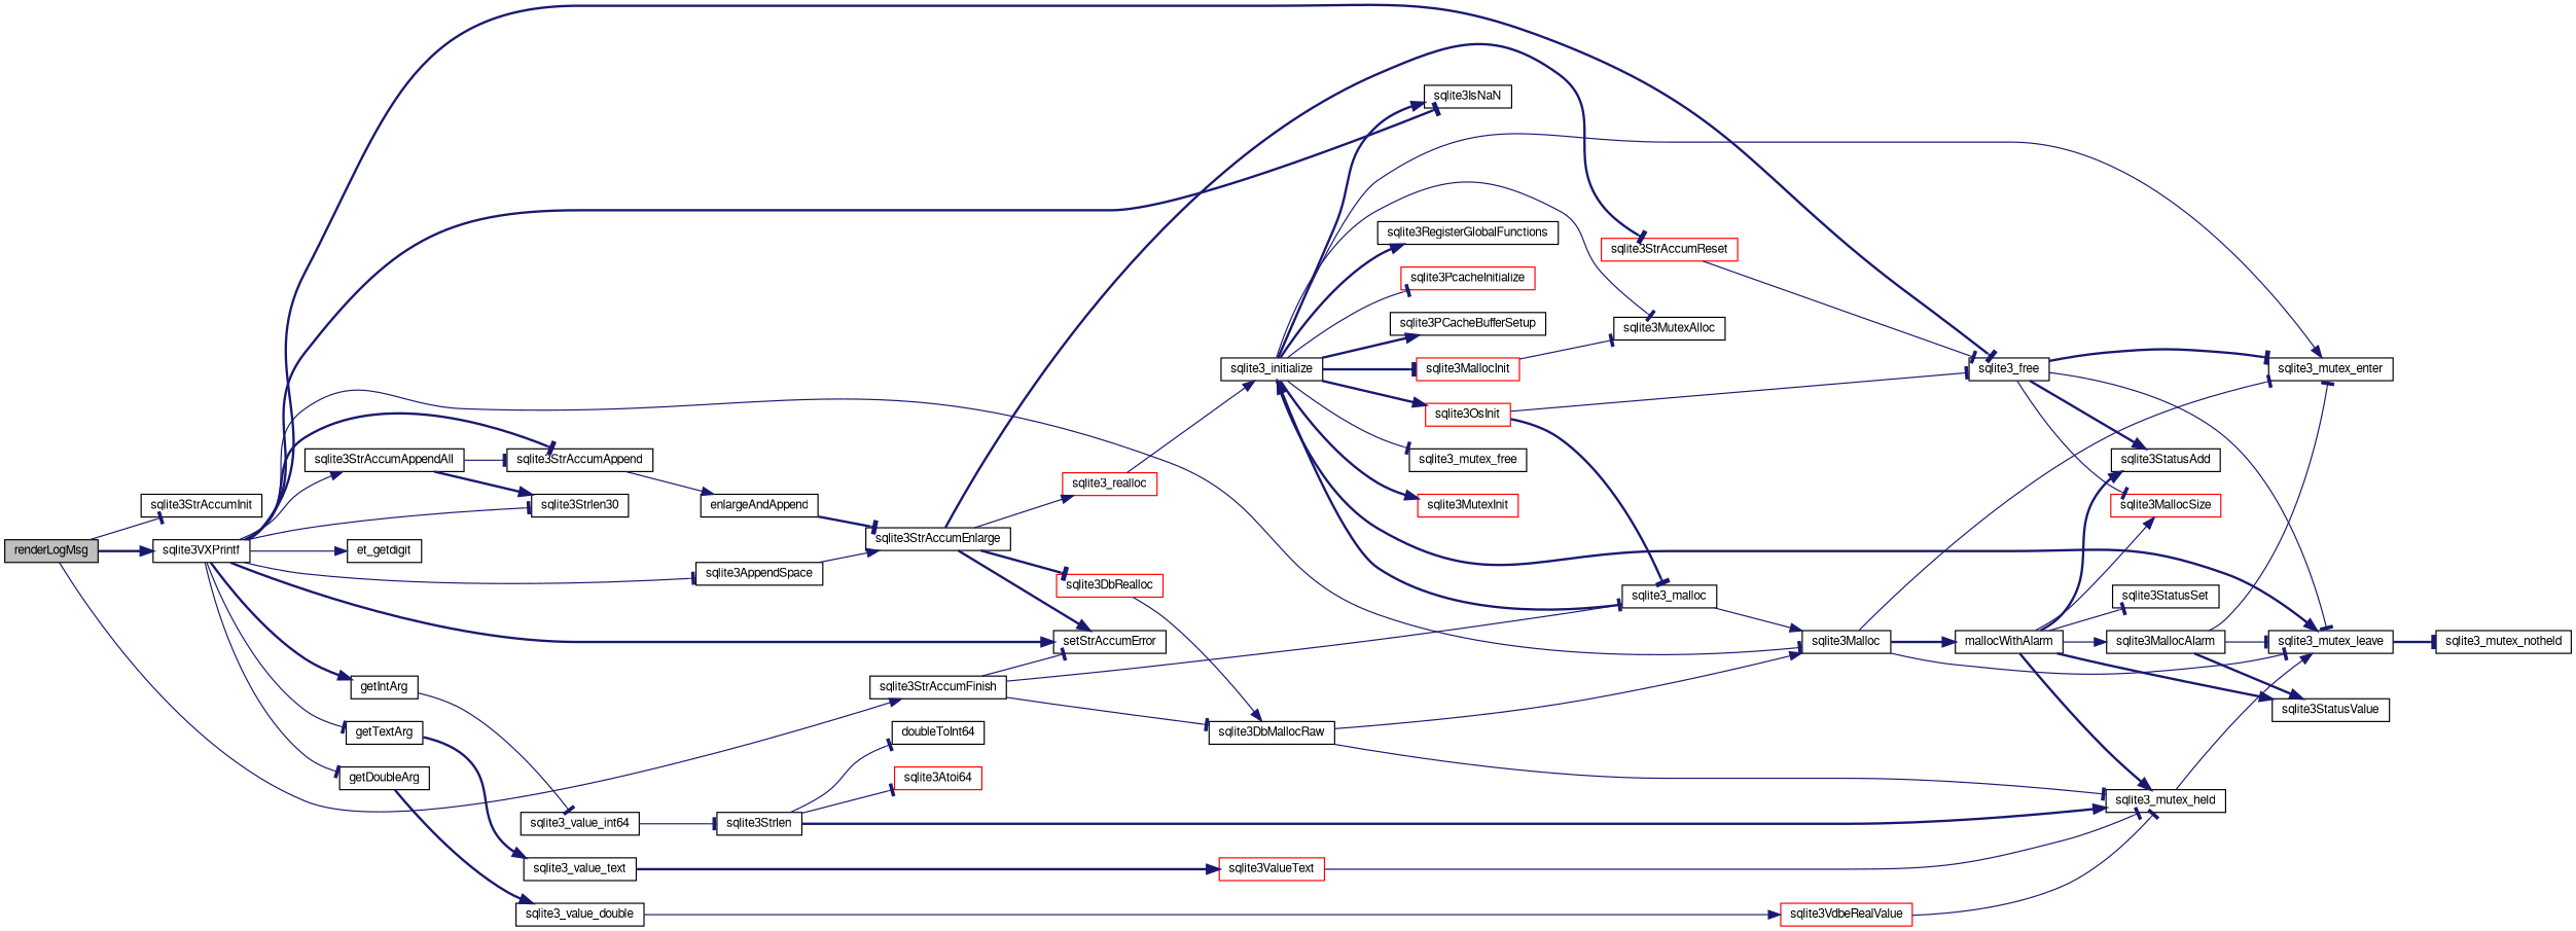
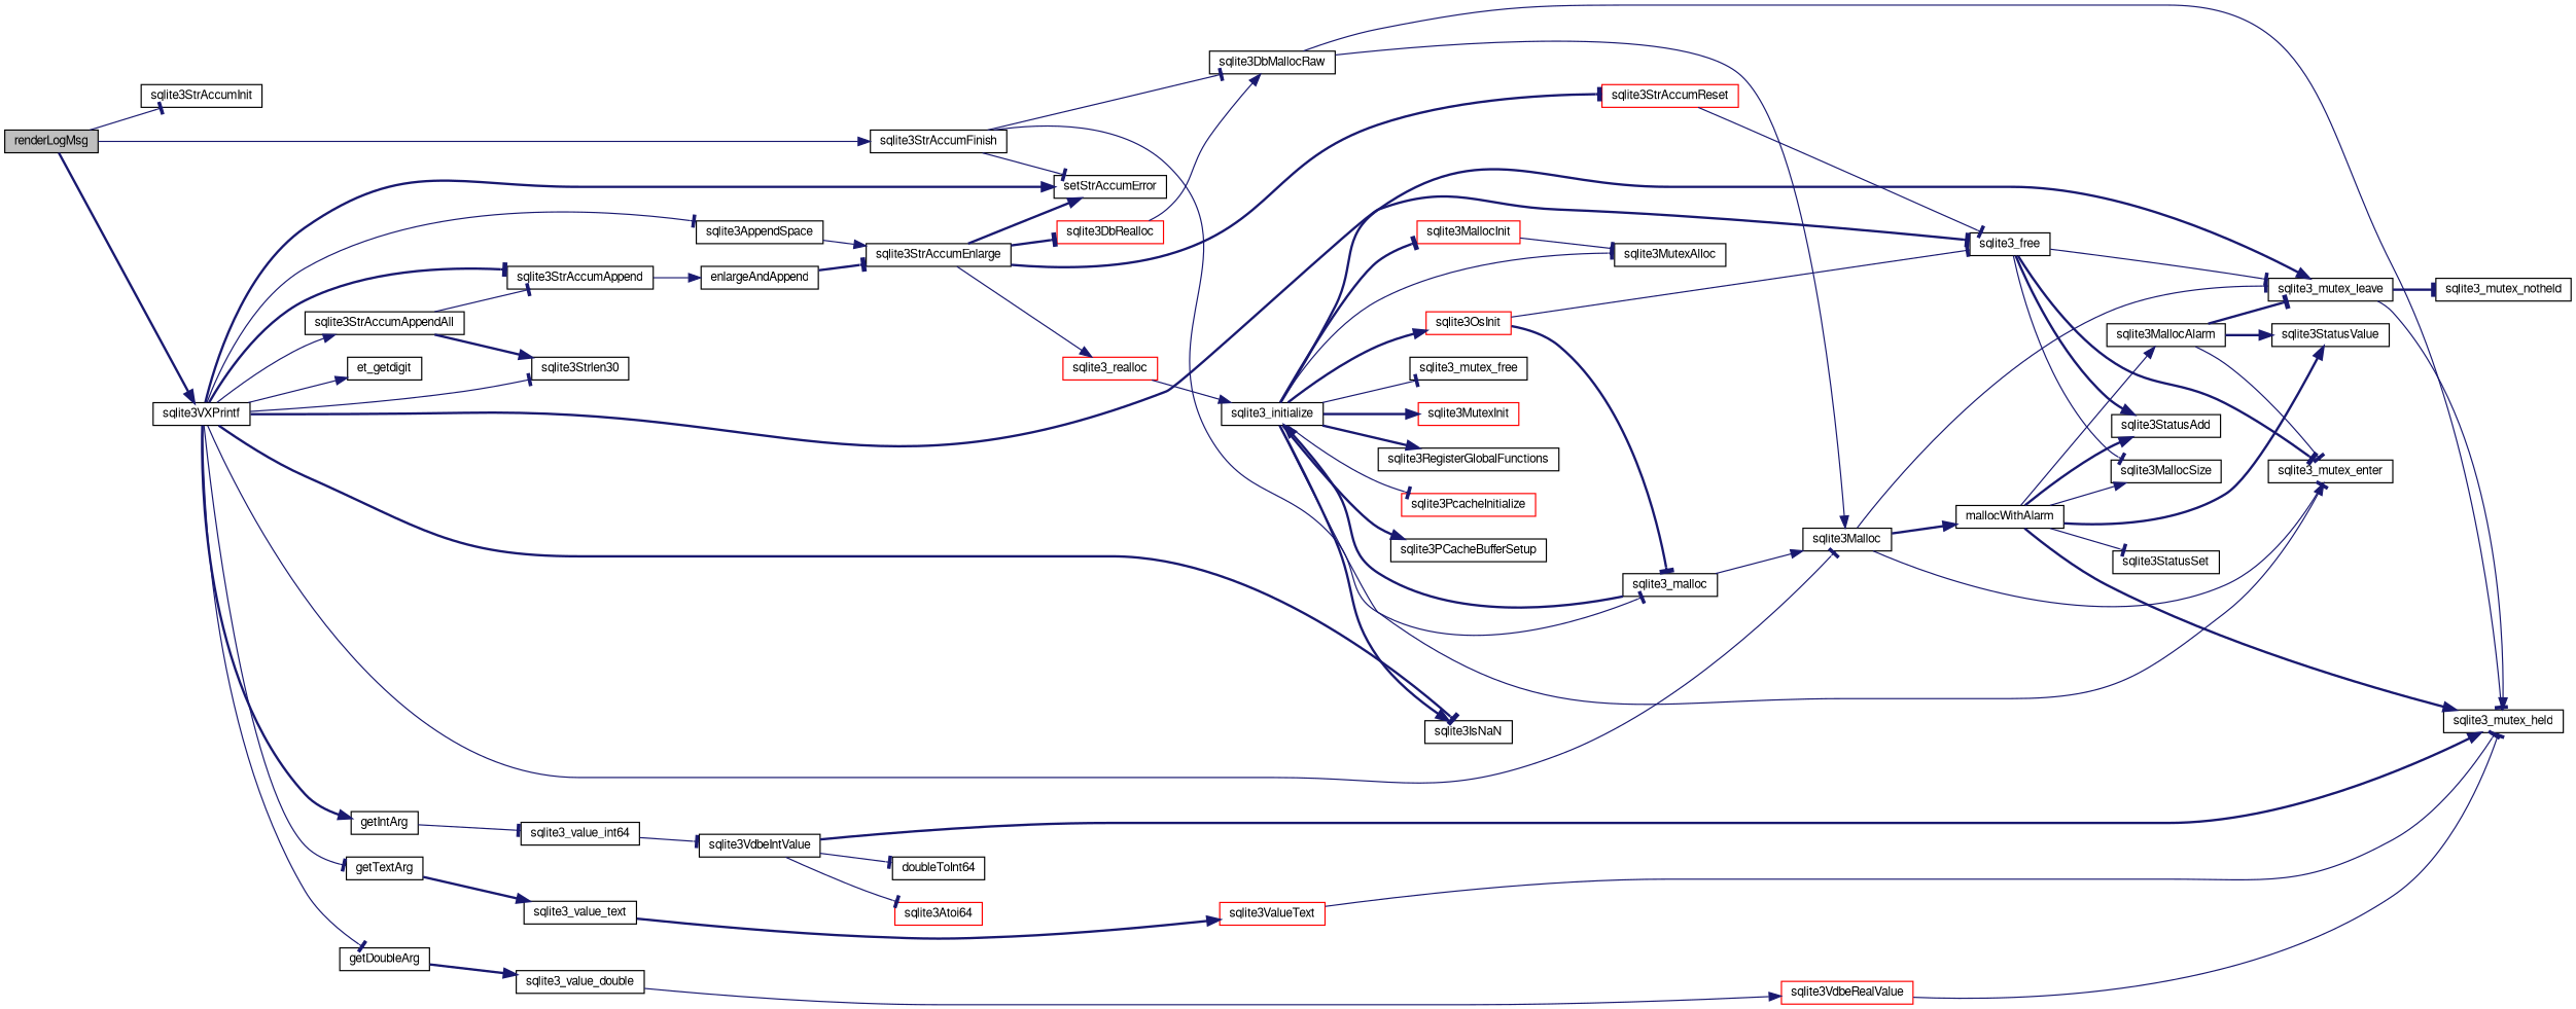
  digraph {
    rankdir=LR
    node [color=black fillcolor=white fontname=FreeSans fontsize=10 shape=record style=filled]
    edge [arrowhead=tee color=midnightblue fontname=FreeSans fontsize=10 labelfontname=FreeSans labelfontsize=10 style=solid]
    n1 [fillcolor=grey75 fontcolor=black height=0.2 label=renderLogMsg width=0.4]
    n2 [height=0.2 label=sqlite3StrAccumInit width=0.4]
    n3 [height=0.2 label=sqlite3VXPrintf width=0.4]
    n4 [height=0.2 label=sqlite3StrAccumFinish width=0.4]
    n5 [height=0.2 label=sqlite3StrAccumAppend width=0.4]
    n6 [height=0.2 label=setStrAccumError width=0.4]
    n7 [height=0.2 label=sqlite3_free width=0.4]
    n8 [height=0.2 label=sqlite3Malloc width=0.4]
    n9 [height=0.2 label=sqlite3IsNaN width=0.4]
    n10 [height=0.2 label=getIntArg width=0.4]
    n11 [height=0.2 label=getDoubleArg width=0.4]
    n12 [height=0.2 label=sqlite3Strlen30 width=0.4]
    n13 [height=0.2 label=et_getdigit width=0.4]
    n14 [height=0.2 label=getTextArg width=0.4]
    n15 [height=0.2 label=sqlite3StrAccumAppendAll width=0.4]
    n16 [height=0.2 label=sqlite3AppendSpace width=0.4]
    n17 [height=0.2 label=sqlite3DbMallocRaw width=0.4]
    n18 [height=0.2 label=sqlite3_malloc width=0.4]
    n19 [height=0.2 label=enlargeAndAppend width=0.4]
    n20 [height=0.2 label=sqlite3_mutex_enter width=0.4]
    n21 [height=0.2 label=sqlite3StatusAdd width=0.4]
-   n22 [color=red height=0.2 label=sqlite3MallocSize width=0.4]
+   n22 [height=0.2 label=sqlite3MallocSize width=0.4]
    n23 [height=0.2 label=sqlite3_mutex_leave width=0.4]
    n24 [height=0.2 label=mallocWithAlarm width=0.4]
    n25 [height=0.2 label=sqlite3_value_int64 width=0.4]
    n26 [height=0.2 label=sqlite3_value_double width=0.4]
    n27 [height=0.2 label=sqlite3_value_text width=0.4]
    n28 [height=0.2 label=sqlite3StrAccumEnlarge width=0.4]
    n29 [color=red height=0.2 label=sqlite3StrAccumReset width=0.4]
    n30 [color=red height=0.2 label=sqlite3DbRealloc width=0.4]
    n31 [color=red height=0.2 label=sqlite3_realloc width=0.4]
    n32 [height=0.2 label=sqlite3_initialize width=0.4]
    n33 [height=0.2 label=sqlite3_mutex_held width=0.4]
    n34 [height=0.2 label=sqlite3_mutex_notheld width=0.4]
    n35 [height=0.2 label=sqlite3StatusSet width=0.4]
    n36 [height=0.2 label=sqlite3StatusValue width=0.4]
    n37 [height=0.2 label=sqlite3MallocAlarm width=0.4]
    n38 [color=red height=0.2 label=sqlite3MutexInit width=0.4]
    n39 [height=0.2 label=sqlite3MutexAlloc width=0.4]
    n40 [color=red height=0.2 label=sqlite3MallocInit width=0.4]
    n41 [height=0.2 label=sqlite3RegisterGlobalFunctions width=0.4]
    n42 [color=red height=0.2 label=sqlite3PcacheInitialize width=0.4]
    n43 [color=red height=0.2 label=sqlite3OsInit width=0.4]
    n44 [height=0.2 label=sqlite3PCacheBufferSetup width=0.4]
    n45 [height=0.2 label=sqlite3_mutex_free width=0.4]
-   n46 [height=0.2 label=sqlite3Strlen width=0.4]
+   n46 [height=0.2 label=sqlite3VdbeIntValue width=0.4]
    n47 [height=0.2 label=doubleToInt64 width=0.4]
    n48 [color=red height=0.2 label=sqlite3Atoi64 width=0.4]
    n49 [color=red height=0.2 label=sqlite3VdbeRealValue width=0.4]
    n50 [color=red height=0.2 label=sqlite3ValueText width=0.4]
    n1 -> n2
    n1 -> n3 [arrowhead=normal style=bold]
    n1 -> n4 [arrowhead=normal]
    n3 -> n5 [style=bold]
    n3 -> n6 [arrowhead=normal style=bold]
    n3 -> n7 [style=bold]
    n3 -> n8
    n3 -> n9 [style=bold]
    n3 -> n10 [arrowhead=normal style=bold]
    n3 -> n11
    n3 -> n12
    n3 -> n13 [arrowhead=normal]
    n3 -> n14
    n3 -> n15 [arrowhead=normal]
    n3 -> n16
    n4 -> n6
    n4 -> n17
    n4 -> n18
    n5 -> n19 [arrowhead=normal]
    n7 -> n20 [style=bold]
    n7 -> n21 [arrowhead=normal style=bold]
    n7 -> n22
    n7 -> n23
    n8 -> n20
    n8 -> n23
    n8 -> n24 [arrowhead=normal style=bold]
    n10 -> n25
    n11 -> n26 [arrowhead=normal style=bold]
    n14 -> n27 [arrowhead=normal style=bold]
    n15 -> n5
    n15 -> n12 [arrowhead=normal style=bold]
    n16 -> n28 [arrowhead=normal]
    n17 -> n8 [arrowhead=normal]
    n17 -> n33
    n18 -> n8 [arrowhead=normal]
    n18 -> n32 [arrowhead=normal style=bold]
    n19 -> n28 [style=bold]
-   n33 -> n23 [arrowhead=normal]
+   n23 -> n33 [arrowhead=normal]
    n23 -> n34 [style=bold]
    n24 -> n21 [arrowhead=normal style=bold]
    n24 -> n22 [arrowhead=normal]
    n24 -> n33 [arrowhead=normal style=bold]
    n24 -> n35
    n24 -> n36 [arrowhead=normal style=bold]
    n24 -> n37 [arrowhead=normal]
    n25 -> n46
    n26 -> n49 [arrowhead=normal]
    n27 -> n50 [arrowhead=normal style=bold]
    n28 -> n6 [arrowhead=normal style=bold]
    n28 -> n29 [style=bold]
    n28 -> n30 [style=bold]
    n28 -> n31 [arrowhead=normal]
    n29 -> n7
    n30 -> n17 [arrowhead=normal]
    n31 -> n32 [arrowhead=normal]
    n32 -> n9 [arrowhead=normal style=bold]
    n32 -> n20 [arrowhead=normal]
    n32 -> n23 [arrowhead=normal style=bold]
    n32 -> n38 [arrowhead=normal style=bold]
    n32 -> n39
    n32 -> n40 [style=bold]
    n32 -> n41 [arrowhead=normal style=bold]
    n32 -> n42
    n32 -> n43 [arrowhead=normal style=bold]
    n32 -> n44 [arrowhead=normal style=bold]
    n32 -> n45
    n37 -> n20
-   n37 -> n23
+   n37 -> n23 [style=bold]
    n37 -> n36 [arrowhead=normal style=bold]
    n40 -> n39
    n43 -> n7
    n43 -> n18 [style=bold]
    n46 -> n33 [arrowhead=normal style=bold]
    n46 -> n47
    n46 -> n48
    n49 -> n33
    n50 -> n33
  }
